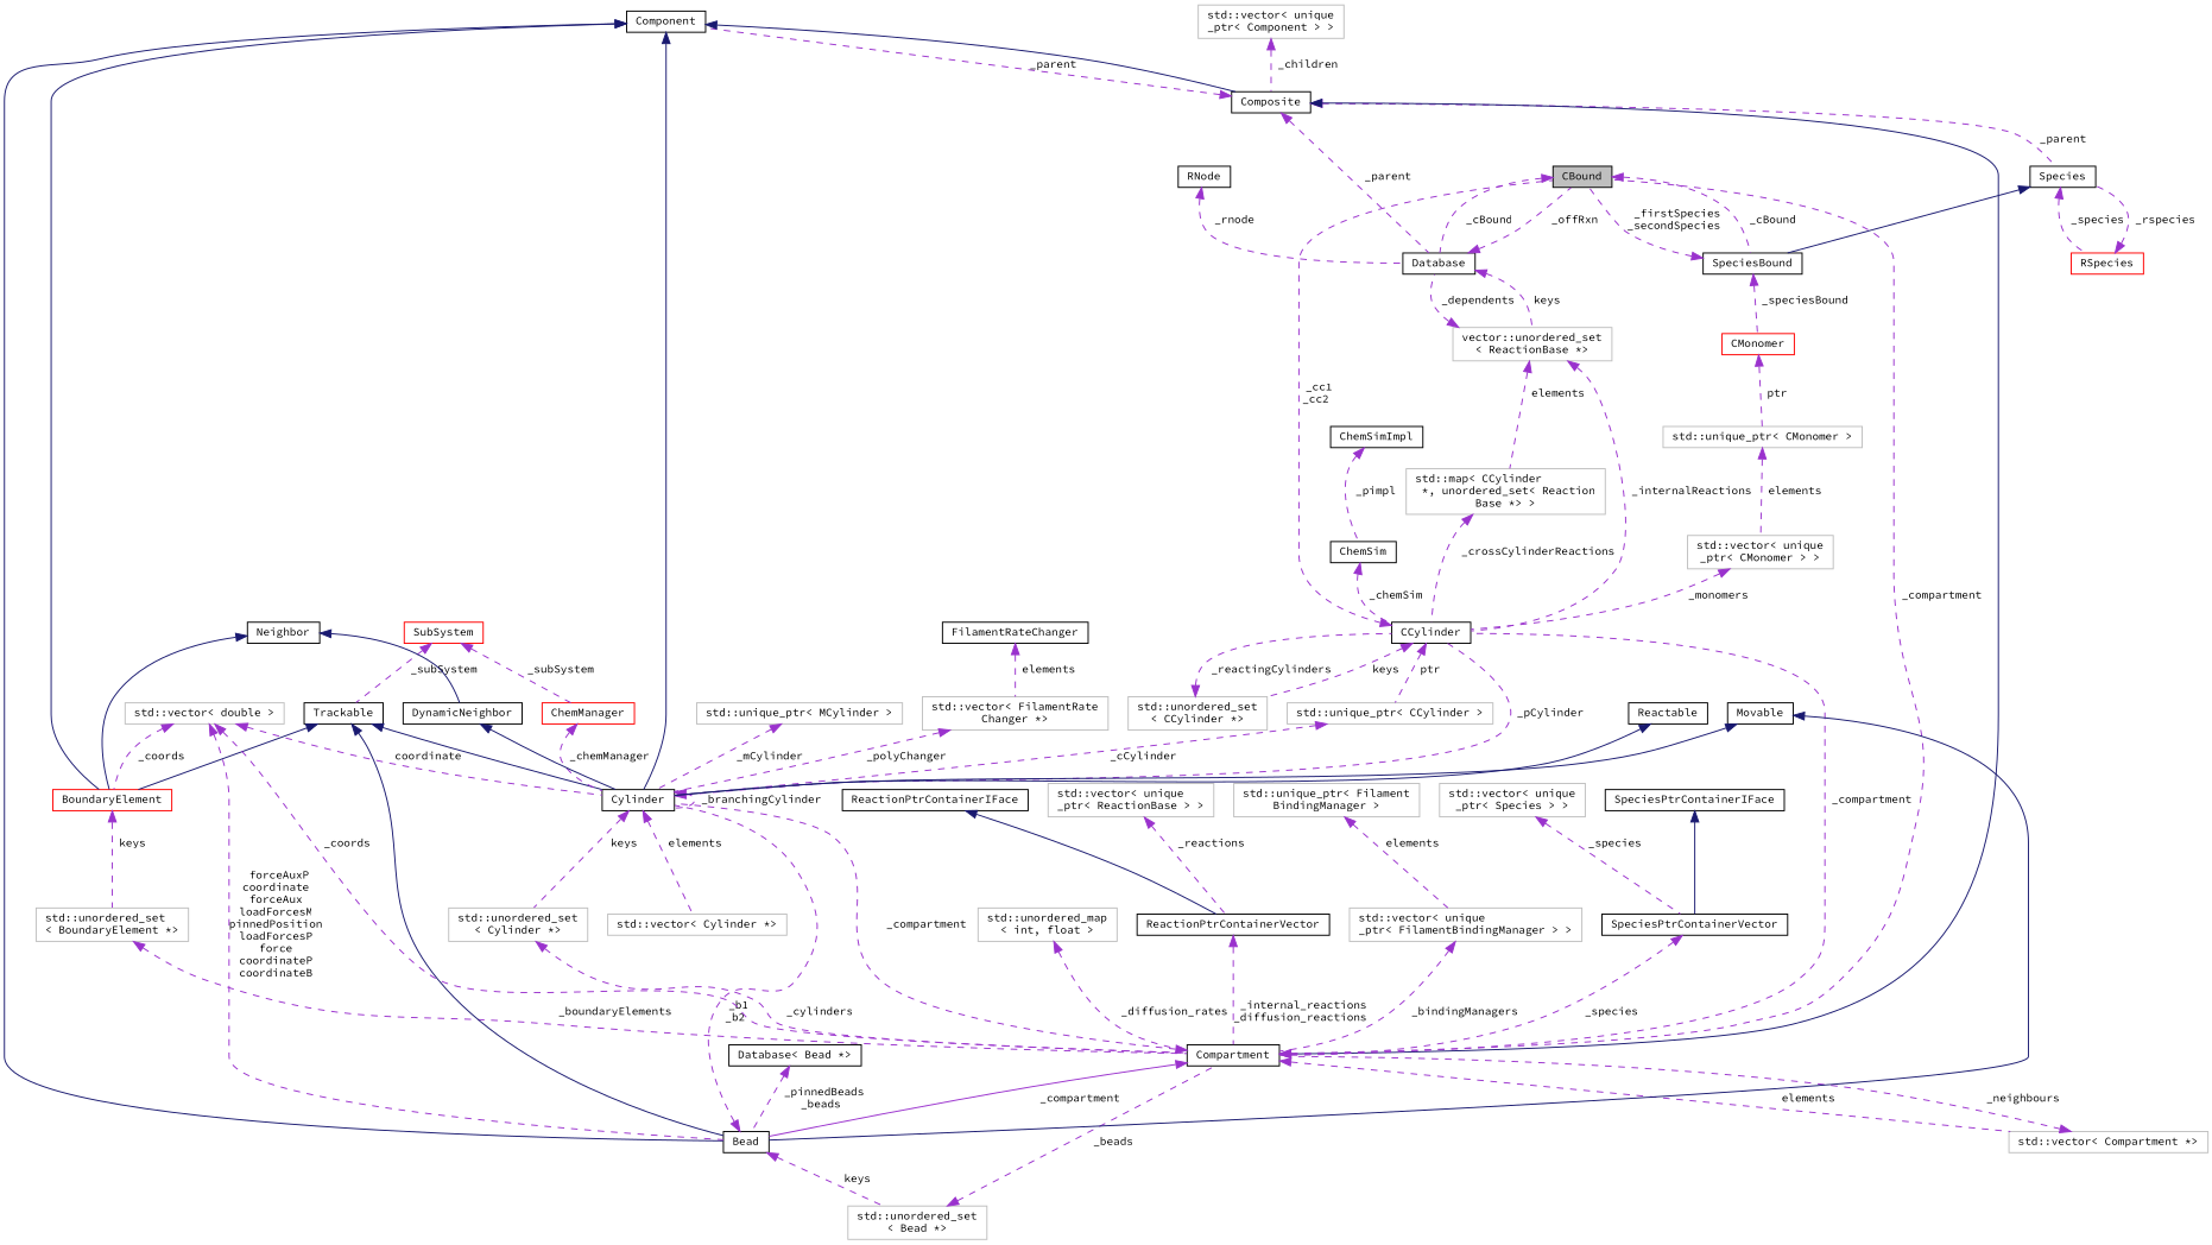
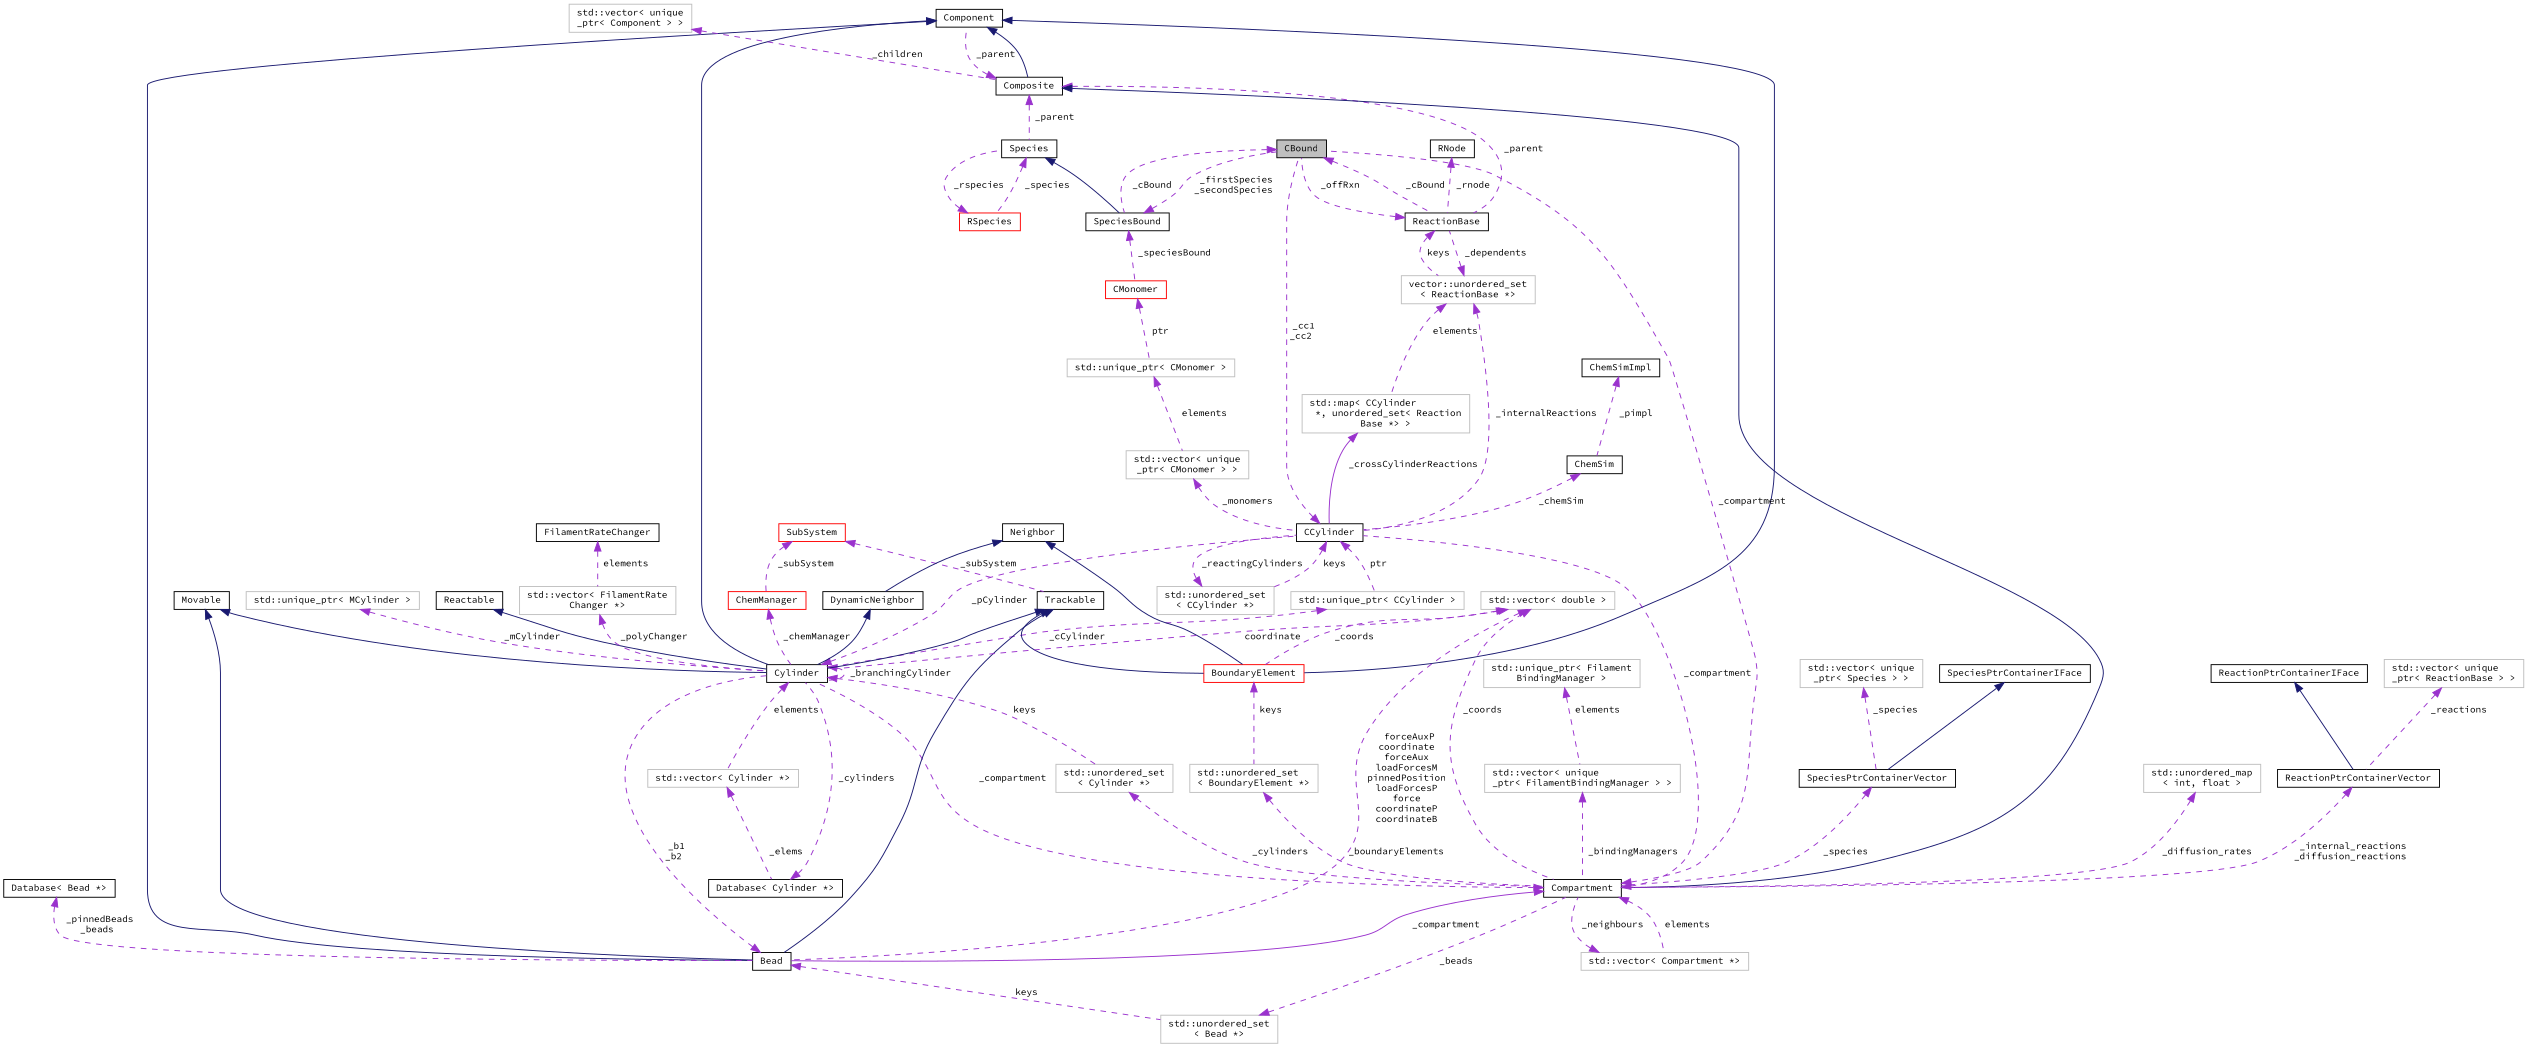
  digraph {
    fontname="Source Code Pro"
    rankdir=TB
    node [color=black fillcolor=white fontname="Source Code Pro" fontsize=10 shape=record style=filled]
    edge [color=darkorchid3 dir=back fontname="Source Code Pro" fontsize=10 labelfontname=Helvetica labelfontsize=10 style=dashed]
    n1 [fillcolor=grey75 fontcolor=black height=0.2 label=CBound width=0.4]
-   n2 [height=0.2 label=Database width=0.4]
+   n2 [height=0.2 label=ReactionBase width=0.4]
    n3 [height=0.2 label=SpeciesBound width=0.4]
    n4 [color=grey75 height=0.2 label="vector::unordered_set\l\< ReactionBase *\>" width=0.4]
    n5 [color=red height=0.2 label=CMonomer width=0.4]
    n6 [height=0.2 label=CCylinder width=0.4]
    n7 [color=grey75 height=0.2 label="std::unique_ptr\< CCylinder \>" width=0.4]
    n8 [color=grey75 height=0.2 label="std::unordered_set\l\< CCylinder *\>" width=0.4]
    n9 [color=grey75 height=0.2 label="std::map\< CCylinder\l *, unordered_set\< Reaction\lBase *\> \>" width=0.4]
    n10 [height=0.2 label=Cylinder width=0.4]
    n11 [height=0.2 label=Composite width=0.4]
    n12 [height=0.2 label=Component width=0.4]
    n13 [height=0.2 label=Species width=0.4]
    n14 [height=0.2 label=Compartment width=0.4]
    n15 [height=0.2 label=Bead width=0.4]
    n16 [color=red height=0.2 label=BoundaryElement width=0.4]
    n17 [color=red height=0.2 label=RSpecies width=0.4]
    n18 [color=grey75 height=0.2 label="std::vector\< Compartment *\>" width=0.4]
    n19 [color=grey75 height=0.2 label="std::unordered_set\l\< Cylinder *\>" width=0.4]
    n20 [color=grey75 height=0.2 label="std::vector\< Cylinder *\>" width=0.4]
    n21 [color=grey75 height=0.2 label="std::unordered_set\l\< Bead *\>" width=0.4]
    n22 [color=grey75 height=0.2 label="std::unordered_set\l\< BoundaryElement *\>" width=0.4]
    n23 [color=grey75 height=0.2 label="std::vector\< unique\l_ptr\< Component \> \>" width=0.4]
    n24 [height=0.2 label=RNode width=0.4]
    n25 [color=grey75 height=0.2 label="std::vector\< unique\l_ptr\< CMonomer \> \>" width=0.4]
    n26 [color=grey75 height=0.2 label="std::unique_ptr\< CMonomer \>" width=0.4]
+   n27 [height=0.2 label="Database\< Cylinder *\>" width=0.4]
    n28 [height=0.2 label=Trackable width=0.4]
    n29 [color=red height=0.2 label=SubSystem width=0.4]
    n30 [color=red height=0.2 label=ChemManager width=0.4]
    n31 [height=0.2 label=Movable width=0.4]
    n32 [height=0.2 label=Reactable width=0.4]
    n33 [height=0.2 label=DynamicNeighbor width=0.4]
    n34 [height=0.2 label=Neighbor width=0.4]
    n35 [color=grey75 height=0.2 label="std::vector\< FilamentRate\lChanger *\>" width=0.4]
    n36 [height=0.2 label=FilamentRateChanger width=0.4]
    n37 [color=grey75 height=0.2 label="std::vector\< double \>" width=0.4]
    n38 [height=0.2 label=ReactionPtrContainerVector width=0.4]
    n39 [height=0.2 label=ReactionPtrContainerIFace width=0.4]
    n40 [color=grey75 height=0.2 label="std::vector\< unique\l_ptr\< ReactionBase \> \>" width=0.4]
    n41 [color=grey75 height=0.2 label="std::unordered_map\l\< int, float \>" width=0.4]
    n42 [color=grey75 height=0.2 label="std::vector\< unique\l_ptr\< FilamentBindingManager \> \>" width=0.4]
    n43 [color=grey75 height=0.2 label="std::unique_ptr\< Filament\lBindingManager \>" width=0.4]
    n44 [height=0.2 label=SpeciesPtrContainerVector width=0.4]
    n45 [height=0.2 label=SpeciesPtrContainerIFace width=0.4]
    n46 [color=grey75 height=0.2 label="std::vector\< unique\l_ptr\< Species \> \>" width=0.4]
    n47 [height=0.2 label="Database\< Bead *\>" width=0.4]
    n48 [color=grey75 height=0.2 label="std::unique_ptr\< MCylinder \>" width=0.4]
    n49 [height=0.2 label=ChemSim width=0.4]
    n50 [height=0.2 label=ChemSimImpl width=0.4]
    n1 -> n2 [label=" _cBound"]
    n1 -> n3 [label=" _cBound"]
    n2 -> n1 [label=" _offRxn"]
    n2 -> n4 [label=" keys"]
    n3 -> n1 [label=" _firstSpecies\n_secondSpecies"]
    n3 -> n5 [label=" _speciesBound"]
    n4 -> n2 [label=" _dependents"]
    n4 -> n6 [label=" _internalReactions"]
    n4 -> n9 [label=" elements"]
    n5 -> n26 [label=" ptr"]
    n6 -> n1 [label=" _cc1\n_cc2"]
    n6 -> n7 [label=" ptr"]
    n6 -> n8 [label=" keys"]
    n7 -> n10 [label=" _cCylinder"]
    n8 -> n6 [label=" _reactingCylinders"]
-   n9 -> n6 [label=" _crossCylinderReactions"]
+   n9 -> n6 [label=" _crossCylinderReactions" style=solid]
    n10 -> n6 [label=" _pCylinder"]
    n10 -> n10 [label=" _branchingCylinder"]
    n10 -> n19 [label=" keys"]
    n10 -> n20 [label=" elements"]
    n11 -> n2 [label=" _parent"]
    n11 -> n12 [label=" _parent"]
    n11 -> n13 [label=" _parent"]
    n11 -> n14 [color=midnightblue style=solid]
    n12 -> n10 [color=midnightblue style=solid]
    n12 -> n11 [color=midnightblue style=solid]
    n12 -> n15 [color=midnightblue style=solid]
    n12 -> n16 [color=midnightblue style=solid]
    n13 -> n3 [color=midnightblue style=solid]
    n13 -> n17 [label=" _species"]
    n14 -> n1 [label=" _compartment"]
    n14 -> n6 [label=" _compartment"]
    n14 -> n10 [label=" _compartment"]
    n14 -> n15 [label=" _compartment" style=solid]
    n14 -> n18 [label=" elements"]
    n15 -> n10 [label=" _b1\n_b2"]
    n15 -> n21 [label=" keys"]
    n16 -> n22 [label=" keys"]
    n17 -> n13 [label=" _rspecies"]
    n18 -> n14 [label=" _neighbours"]
    n19 -> n14 [label=" _cylinders"]
+   n20 -> n27 [label=" _elems"]
    n21 -> n14 [label=" _beads"]
    n22 -> n14 [label=" _boundaryElements"]
    n23 -> n11 [label=" _children"]
    n24 -> n2 [label=" _rnode"]
    n25 -> n6 [label=" _monomers"]
    n26 -> n25 [label=" elements"]
+   n27 -> n10 [label=" _cylinders"]
    n28 -> n10 [color=midnightblue style=solid]
    n28 -> n15 [color=midnightblue style=solid]
    n28 -> n16 [color=midnightblue style=solid]
    n29 -> n28 [label=" _subSystem"]
    n29 -> n30 [label=" _subSystem"]
    n30 -> n10 [label=" _chemManager"]
    n31 -> n10 [color=midnightblue style=solid]
    n31 -> n15 [color=midnightblue style=solid]
    n32 -> n10 [color=midnightblue style=solid]
    n33 -> n10 [color=midnightblue style=solid]
    n34 -> n16 [color=midnightblue style=solid]
    n34 -> n33 [color=midnightblue style=solid]
    n35 -> n10 [label=" _polyChanger"]
    n36 -> n35 [label=" elements"]
    n37 -> n10 [label=" coordinate"]
    n37 -> n14 [label=" _coords"]
    n37 -> n15 [label=" forceAuxP\ncoordinate\nforceAux\nloadForcesM\npinnedPosition\nloadForcesP\nforce\ncoordinateP\ncoordinateB"]
    n37 -> n16 [label=" _coords"]
    n38 -> n14 [label=" _internal_reactions\n_diffusion_reactions"]
    n39 -> n38 [color=midnightblue style=solid]
    n40 -> n38 [label=" _reactions"]
    n41 -> n14 [label=" _diffusion_rates"]
    n42 -> n14 [label=" _bindingManagers"]
    n43 -> n42 [label=" elements"]
    n44 -> n14 [label=" _species"]
    n45 -> n44 [color=midnightblue style=solid]
    n46 -> n44 [label=" _species"]
    n47 -> n15 [label=" _pinnedBeads\n_beads"]
    n48 -> n10 [label=" _mCylinder"]
    n49 -> n6 [label=" _chemSim"]
    n50 -> n49 [label=" _pimpl"]
  }
